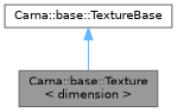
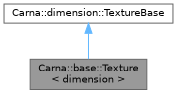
  digraph {
    node [color=gray40 fontname=Helvetica fontsize=10 shape=box style=filled]
    n1 [fillcolor=grey60 fontcolor=black height=0.2 label="Carna::base::Texture\l\< dimension \>" width=0.4]
-   n2 [fillcolor=white height=0.2 label="Carna::base::TextureBase" width=0.4]
+   n2 [fillcolor=white height=0.2 label="Carna::dimension::TextureBase" width=0.4]
    n2 -> n1 [color=steelblue1 dir=back fontname=Helvetica fontsize=10 labelfontname=Helvetica labelfontsize=10 style=solid]
  }
